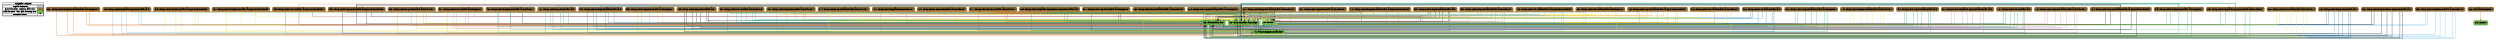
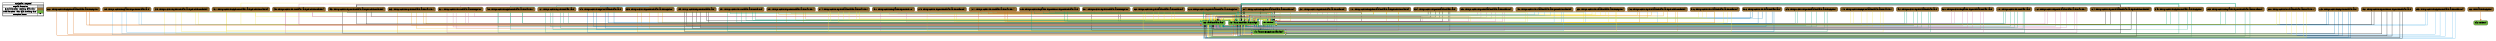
  digraph {
    concentrate=true
    rankdir=TB
    splines=ortho
    node [shape=rect fillcolor="#966F33" style="rounded,filled"]
    edge [color="#009E73" penwidth=2]
    n1 [label=<         <table cellspacing="0" cellpadding="0" border="1"><tr><td>Code2flow Legend</td></tr><tr><td>         <table cellspacing="0">         <tr><td>Regular function</td><td width="50px" bgcolor='#cccccc'></td></tr>         <tr><td>Trunk function (nothing calls this)</td><td bgcolor='#966F33'></td></tr>         <tr><td>Leaf function (this calls nothing else)</td><td bgcolor='#6db33f'></td></tr>         <tr><td>Function assert</td><td><font color='black'>&#8594;</font></td></tr>         </table></td></tr></table>         > margin=0 shape=none fillcolor="" style=""]
    n2 [fillcolor="#6db33f" label="19: __init__()"]
    n3 [fillcolor="#6db33f" label="133: _add_middleware()"]
    n4 [fillcolor="#6db33f" label="140: assert_exceptions_handled()"]
    n5 [fillcolor="#6db33f" label="157: assert_middleware_usage()"]
    n6 [label="223: test_process_exception_middleware()"]
    n7 [label="349: test_process_exception_middleware_exception()"]
    n8 [label="293: test_process_exception_middleware_not_found()"]
    n9 [label="408: test_process_exception_middleware_null_view()"]
    n10 [label="467: test_process_exception_middleware_permission_denied()"]
    n11 [label="167: test_process_request_middleware()"]
    n12 [label="307: test_process_request_middleware_exception()"]
    n13 [label="237: test_process_request_middleware_not_found()"]
    n14 [label="363: test_process_request_middleware_null_view()"]
    n15 [label="425: test_process_request_middleware_permission_denied()"]
    n16 [label="195: test_process_response_middleware()"]
    n17 [label="335: test_process_response_middleware_exception()"]
    n18 [label="279: test_process_response_middleware_not_found()"]
    n19 [label="391: test_process_response_middleware_null_view()"]
    n20 [label="453: test_process_response_middleware_permission_denied()"]
    n21 [label="481: test_process_template_response_error()"]
    n22 [label="209: test_process_template_response_middleware()"]
    n23 [label="265: test_process_template_response_middleware_not_found()"]
    n24 [label="181: test_process_view_middleware()"]
    n25 [label="321: test_process_view_middleware_exception()"]
    n26 [label="251: test_process_view_middleware_not_found()"]
-   n27 [label="377: test_permission_view_middleware_null_view()"]
+   n27 [label="377: test_process_view_middleware_null_view()"]
    n28 [label="439: test_process_view_middleware_permission_denied()"]
    n29 [label="548: test_process_exception_bad_middleware()"]
    n30 [label="660: test_process_exception_bad_middleware_exception()"]
    n31 [label="604: test_process_exception_bad_middleware_not_found()"]
    n32 [label="719: test_process_exception_bad_middleware_null_view()"]
    n33 [label="778: test_process_exception_bad_middleware_permission_denied()"]
    n34 [label="492: test_process_request_bad_middleware()"]
    n35 [label="618: test_process_request_bad_middleware_exception()"]
    n36 [label="562: test_process_request_bad_middleware_not_found()"]
    n37 [label="674: test_process_request_bad_middleware_null_view()"]
    n38 [label="736: test_process_request_bad_middleware_permission_denied()"]
    n39 [label="534: test_process_response_bad_middleware()"]
    n40 [label="646: test_process_response_bad_middleware_exception()"]
    n41 [label="590: test_process_response_bad_middleware_not_found()"]
    n42 [label="702: test_process_response_bad_middleware_null_view()"]
    n43 [label="764: test_process_response_bad_middleware_permission_denied()"]
    n44 [label="792: test_process_response_no_response_middleware()"]
    n45 [label="520: test_process_template_response_bad_middleware()"]
    n46 [label="809: test_process_template_response_no_response_middleware()"]
    n47 [label="506: test_process_view_bad_middleware()"]
    n48 [label="632: test_process_view_bad_middleware_exception()"]
    n49 [label="576: test_process_view_bad_middleware_not_found()"]
    n50 [label="688: test_process_view_bad_middleware_null_view()"]
    n51 [label="750: test_process_view_bad_middleware_permission_denied()"]
    n52 [fillcolor="#6db33f" label="842: __init__()"]
    n53 [label="866: test_raise_exception()"]
    subgraph sub_1 {
      label=legend
      rank=min
      n1
    }
    subgraph sub_2 {
      label="File: middleware_exceptions.tests"
      style=dotted
      subgraph sub_3 {
        label="Class: TestMiddleware"
        style=dotted
        n2
      }
      subgraph sub_4 {
        label="Class: BaseMiddlewareExceptionTest"
        style=dotted
        n3
        n4
        n5
      }
      subgraph sub_5 {
        label="Class: MiddlewareTests"
        style=dotted
        n6
        n7
        n8
        n9
        n10
        n11
        n12
        n13
        n14
        n15
        n16
        n17
        n18
        n19
        n20
        n21
        n22
        n23
        n24
        n25
        n26
        n27
        n28
      }
      subgraph sub_6 {
        label="Class: BadMiddlewareTests"
        style=dotted
        n29
        n30
        n31
        n32
        n33
        n34
        n35
        n36
        n37
        n38
        n39
        n40
        n41
        n42
        n43
        n44
        n45
        n46
        n47
        n48
        n49
        n50
        n51
      }
      subgraph sub_7 {
        label="Class: MyMiddleware"
        style=dotted
        n52
      }
      subgraph sub_8 {
        label="Class: MiddlewareNotUsedTests"
        style=dotted
        n53
      }
    }
    n2 -> n4
    n6 -> n2 [color="#0072B2"]
    n6 -> n2 [color="#0072B2"]
    n6 -> n3 [color="#0072B2"]
    n6 -> n3 [color="#0072B2"]
    n6 -> n3 [color="#0072B2"]
    n6 -> n4 [color="#0072B2"]
    n6 -> n5 [color="#0072B2"]
    n6 -> n5 [color="#0072B2"]
    n6 -> n5 [color="#0072B2"]
    n7 -> n2
    n7 -> n2
    n7 -> n3
    n7 -> n3
    n7 -> n3
    n7 -> n4
    n7 -> n5
    n7 -> n5
    n7 -> n5
    n8 -> n2 [color="#56B4E9"]
    n8 -> n2 [color="#56B4E9"]
    n8 -> n3 [color="#56B4E9"]
    n8 -> n3 [color="#56B4E9"]
    n8 -> n3 [color="#56B4E9"]
    n8 -> n4 [color="#56B4E9"]
    n8 -> n5 [color="#56B4E9"]
    n8 -> n5 [color="#56B4E9"]
    n8 -> n5 [color="#56B4E9"]
    n9 -> n2
    n9 -> n2
    n9 -> n3
    n9 -> n3
    n9 -> n3
    n9 -> n4
    n9 -> n5
    n9 -> n5
    n9 -> n5
    n10 -> n2 [color="#F0E442"]
    n10 -> n2 [color="#F0E442"]
    n10 -> n3 [color="#F0E442"]
    n10 -> n3 [color="#F0E442"]
    n10 -> n3 [color="#F0E442"]
    n10 -> n4 [color="#F0E442"]
    n10 -> n5 [color="#F0E442"]
    n10 -> n5 [color="#F0E442"]
    n10 -> n5 [color="#F0E442"]
    n11 -> n2
    n11 -> n2
    n11 -> n3
    n11 -> n3
    n11 -> n3
    n11 -> n4
    n11 -> n5
    n11 -> n5
    n11 -> n5
    n12 -> n2 [color="#000000"]
    n12 -> n2 [color="#000000"]
    n12 -> n3 [color="#000000"]
    n12 -> n3 [color="#000000"]
    n12 -> n3 [color="#000000"]
    n12 -> n4 [color="#000000"]
    n12 -> n5 [color="#000000"]
    n12 -> n5 [color="#000000"]
    n12 -> n5 [color="#000000"]
    n13 -> n2 [color="#CC79A7"]
    n13 -> n2 [color="#CC79A7"]
    n13 -> n3 [color="#CC79A7"]
    n13 -> n3 [color="#CC79A7"]
    n13 -> n3 [color="#CC79A7"]
    n13 -> n4 [color="#CC79A7"]
    n13 -> n5 [color="#CC79A7"]
    n13 -> n5 [color="#CC79A7"]
    n13 -> n5 [color="#CC79A7"]
    n14 -> n2 [color="#E69F00"]
    n14 -> n2 [color="#E69F00"]
    n14 -> n3 [color="#E69F00"]
    n14 -> n3 [color="#E69F00"]
    n14 -> n3 [color="#E69F00"]
    n14 -> n4 [color="#E69F00"]
    n14 -> n5 [color="#E69F00"]
    n14 -> n5 [color="#E69F00"]
    n14 -> n5 [color="#E69F00"]
    n15 -> n2 [color="#F0E442"]
    n15 -> n2 [color="#F0E442"]
    n15 -> n3 [color="#F0E442"]
    n15 -> n3 [color="#F0E442"]
    n15 -> n3 [color="#F0E442"]
    n15 -> n4 [color="#F0E442"]
    n15 -> n5 [color="#F0E442"]
    n15 -> n5 [color="#F0E442"]
    n15 -> n5 [color="#F0E442"]
    n16 -> n2 [color="#000000"]
    n16 -> n2 [color="#000000"]
    n16 -> n3 [color="#000000"]
    n16 -> n3 [color="#000000"]
    n16 -> n3 [color="#000000"]
    n16 -> n4 [color="#000000"]
    n16 -> n5 [color="#000000"]
    n16 -> n5 [color="#000000"]
    n16 -> n5 [color="#000000"]
    n17 -> n2 [color="#E69F00"]
    n17 -> n2 [color="#E69F00"]
    n17 -> n3 [color="#E69F00"]
    n17 -> n3 [color="#E69F00"]
    n17 -> n3 [color="#E69F00"]
    n17 -> n4 [color="#E69F00"]
    n17 -> n5 [color="#E69F00"]
    n17 -> n5 [color="#E69F00"]
    n17 -> n5 [color="#E69F00"]
    n18 -> n2 [color="#F0E442"]
    n18 -> n2 [color="#F0E442"]
    n18 -> n3 [color="#F0E442"]
    n18 -> n3 [color="#F0E442"]
    n18 -> n3 [color="#F0E442"]
    n18 -> n4 [color="#F0E442"]
    n18 -> n5 [color="#F0E442"]
    n18 -> n5 [color="#F0E442"]
    n18 -> n5 [color="#F0E442"]
    n19 -> n2 [color="#E69F00"]
    n19 -> n2 [color="#E69F00"]
    n19 -> n3 [color="#E69F00"]
    n19 -> n3 [color="#E69F00"]
    n19 -> n3 [color="#E69F00"]
    n19 -> n4 [color="#E69F00"]
    n19 -> n5 [color="#E69F00"]
    n19 -> n5 [color="#E69F00"]
    n19 -> n5 [color="#E69F00"]
    n20 -> n2 [color="#000000"]
    n20 -> n2 [color="#000000"]
    n20 -> n3 [color="#000000"]
    n20 -> n3 [color="#000000"]
    n20 -> n3 [color="#000000"]
    n20 -> n4 [color="#000000"]
    n20 -> n5 [color="#000000"]
    n20 -> n5 [color="#000000"]
    n20 -> n5 [color="#000000"]
    n21 -> n2 [color="#CC79A7"]
    n21 -> n3 [color="#CC79A7"]
    n21 -> n4 [color="#CC79A7"]
    n21 -> n5 [color="#CC79A7"]
    n22 -> n2 [color="#56B4E9"]
    n22 -> n2 [color="#56B4E9"]
    n22 -> n3 [color="#56B4E9"]
    n22 -> n3 [color="#56B4E9"]
    n22 -> n3 [color="#56B4E9"]
    n22 -> n4 [color="#56B4E9"]
    n22 -> n5 [color="#56B4E9"]
    n22 -> n5 [color="#56B4E9"]
    n22 -> n5 [color="#56B4E9"]
    n23 -> n2
    n23 -> n2
    n23 -> n3
    n23 -> n3
    n23 -> n3
    n23 -> n4
    n23 -> n5
    n23 -> n5
    n23 -> n5
    n24 -> n2
    n24 -> n2
    n24 -> n3
    n24 -> n3
    n24 -> n3
    n24 -> n4
    n24 -> n5
    n24 -> n5
    n24 -> n5
    n25 -> n2 [color="#CC79A7"]
    n25 -> n2 [color="#CC79A7"]
    n25 -> n3 [color="#CC79A7"]
    n25 -> n3 [color="#CC79A7"]
    n25 -> n3 [color="#CC79A7"]
-   n25 -> n4 [color="#E69F00"]
+   n25 -> n4 [color="#CC79A7"]
    n25 -> n5 [color="#CC79A7"]
    n25 -> n5 [color="#CC79A7"]
    n25 -> n5 [color="#CC79A7"]
    n26 -> n2
    n26 -> n2
    n26 -> n3
    n26 -> n3
    n26 -> n3
    n26 -> n4
    n26 -> n5
    n26 -> n5
    n26 -> n5
    n27 -> n2 [color="#D55E00"]
    n27 -> n2 [color="#D55E00"]
    n27 -> n3 [color="#D55E00"]
    n27 -> n3 [color="#D55E00"]
    n27 -> n3 [color="#D55E00"]
    n27 -> n4 [color="#D55E00"]
    n27 -> n5 [color="#D55E00"]
    n27 -> n5 [color="#D55E00"]
    n27 -> n5 [color="#D55E00"]
    n28 -> n2 [color="#CC79A7"]
    n28 -> n2 [color="#CC79A7"]
    n28 -> n3 [color="#CC79A7"]
    n28 -> n3 [color="#CC79A7"]
    n28 -> n3 [color="#CC79A7"]
    n28 -> n4 [color="#CC79A7"]
    n28 -> n5 [color="#CC79A7"]
    n28 -> n5 [color="#CC79A7"]
    n28 -> n5 [color="#CC79A7"]
    n29 -> n2 [color="#0072B2"]
    n29 -> n2 [color="#0072B2"]
    n29 -> n3 [color="#0072B2"]
    n29 -> n3 [color="#0072B2"]
    n29 -> n3 [color="#0072B2"]
    n29 -> n4 [color="#0072B2"]
    n29 -> n5 [color="#0072B2"]
    n29 -> n5 [color="#0072B2"]
    n29 -> n5 [color="#0072B2"]
    n30 -> n2 [color="#D55E00"]
    n30 -> n2 [color="#D55E00"]
    n30 -> n3 [color="#D55E00"]
    n30 -> n3 [color="#D55E00"]
    n30 -> n3 [color="#D55E00"]
    n30 -> n4 [color="#D55E00"]
    n30 -> n5 [color="#D55E00"]
    n30 -> n5 [color="#D55E00"]
    n30 -> n5 [color="#D55E00"]
    n31 -> n2 [color="#000000"]
    n31 -> n2 [color="#000000"]
    n31 -> n3 [color="#000000"]
    n31 -> n3 [color="#000000"]
    n31 -> n3 [color="#000000"]
    n31 -> n4 [color="#000000"]
    n31 -> n5 [color="#000000"]
    n31 -> n5 [color="#000000"]
    n31 -> n5 [color="#000000"]
    n32 -> n2 [color="#F0E442"]
    n32 -> n2 [color="#F0E442"]
    n32 -> n3 [color="#F0E442"]
    n32 -> n3 [color="#F0E442"]
    n32 -> n3 [color="#F0E442"]
    n32 -> n4 [color="#F0E442"]
    n32 -> n5 [color="#F0E442"]
    n32 -> n5 [color="#F0E442"]
    n32 -> n5 [color="#F0E442"]
    n33 -> n2 [color="#E69F00"]
    n33 -> n2 [color="#E69F00"]
    n33 -> n3 [color="#E69F00"]
    n33 -> n3 [color="#E69F00"]
    n33 -> n3 [color="#E69F00"]
    n33 -> n4 [color="#E69F00"]
    n33 -> n5 [color="#E69F00"]
    n33 -> n5 [color="#E69F00"]
    n33 -> n5 [color="#E69F00"]
    n34 -> n2
    n34 -> n2
    n34 -> n3
    n34 -> n3
    n34 -> n3
    n34 -> n4
    n34 -> n5
    n34 -> n5
    n34 -> n5
    n35 -> n2
    n35 -> n2
    n35 -> n3
    n35 -> n3
    n35 -> n3
    n35 -> n5
    n35 -> n5
    n35 -> n5
    n36 -> n2 [color="#F0E442"]
    n36 -> n2 [color="#F0E442"]
    n36 -> n3 [color="#F0E442"]
    n36 -> n3 [color="#F0E442"]
    n36 -> n3 [color="#F0E442"]
    n36 -> n4 [color="#F0E442"]
    n36 -> n5 [color="#F0E442"]
    n36 -> n5 [color="#F0E442"]
    n36 -> n5 [color="#F0E442"]
    n37 -> n2 [color="#F0E442"]
    n37 -> n2 [color="#F0E442"]
    n37 -> n3 [color="#F0E442"]
    n37 -> n3 [color="#F0E442"]
    n37 -> n3 [color="#F0E442"]
    n37 -> n4 [color="#F0E442"]
    n37 -> n5 [color="#F0E442"]
    n37 -> n5 [color="#F0E442"]
    n37 -> n5 [color="#F0E442"]
    n38 -> n2 [color="#E69F00"]
    n38 -> n2 [color="#E69F00"]
    n38 -> n3 [color="#E69F00"]
    n38 -> n3 [color="#E69F00"]
    n38 -> n3 [color="#E69F00"]
    n38 -> n4 [color="#E69F00"]
    n38 -> n5 [color="#E69F00"]
    n38 -> n5 [color="#E69F00"]
    n38 -> n5 [color="#E69F00"]
    n39 -> n2 [color="#000000"]
    n39 -> n2 [color="#000000"]
    n39 -> n3 [color="#000000"]
    n39 -> n3 [color="#000000"]
    n39 -> n3 [color="#000000"]
    n39 -> n4 [color="#000000"]
    n39 -> n5 [color="#000000"]
    n39 -> n5 [color="#000000"]
    n39 -> n5 [color="#000000"]
    n40 -> n2
    n40 -> n2
    n40 -> n3
    n40 -> n3
    n40 -> n3
    n40 -> n4
    n40 -> n5
    n40 -> n5
    n40 -> n5
    n41 -> n2 [color="#CC79A7"]
    n41 -> n2 [color="#CC79A7"]
    n41 -> n3 [color="#CC79A7"]
    n41 -> n3 [color="#CC79A7"]
    n41 -> n3 [color="#CC79A7"]
    n41 -> n4 [color="#CC79A7"]
    n41 -> n5 [color="#CC79A7"]
    n41 -> n5 [color="#CC79A7"]
    n41 -> n5 [color="#CC79A7"]
    n42 -> n2 [color="#CC79A7"]
    n42 -> n2 [color="#CC79A7"]
    n42 -> n3 [color="#CC79A7"]
    n42 -> n3 [color="#CC79A7"]
    n42 -> n3 [color="#CC79A7"]
    n42 -> n4 [color="#CC79A7"]
    n42 -> n5 [color="#CC79A7"]
    n42 -> n5 [color="#CC79A7"]
    n42 -> n5 [color="#CC79A7"]
    n43 -> n2 [color="#000000"]
    n43 -> n2 [color="#000000"]
    n43 -> n3 [color="#000000"]
    n43 -> n3 [color="#000000"]
    n43 -> n3 [color="#000000"]
    n43 -> n4 [color="#000000"]
    n43 -> n5 [color="#000000"]
    n43 -> n5 [color="#000000"]
    n43 -> n5 [color="#000000"]
    n44 -> n2 [color="#000000"]
    n44 -> n2 [color="#000000"]
    n44 -> n3 [color="#000000"]
    n44 -> n3 [color="#000000"]
    n44 -> n3 [color="#000000"]
    n44 -> n4 [color="#000000"]
    n44 -> n5 [color="#000000"]
    n44 -> n5 [color="#000000"]
    n44 -> n5 [color="#000000"]
    n45 -> n2 [color="#CC79A7"]
    n45 -> n2 [color="#CC79A7"]
    n45 -> n3 [color="#CC79A7"]
    n45 -> n3 [color="#CC79A7"]
    n45 -> n3 [color="#CC79A7"]
    n45 -> n4 [color="#CC79A7"]
    n45 -> n5 [color="#CC79A7"]
    n45 -> n5 [color="#CC79A7"]
    n45 -> n5 [color="#CC79A7"]
    n46 -> n2
    n46 -> n2
    n46 -> n3
    n46 -> n3
    n46 -> n3
    n46 -> n4
    n46 -> n5
    n46 -> n5
    n46 -> n5
    n47 -> n2 [color="#0072B2"]
    n47 -> n2 [color="#0072B2"]
    n47 -> n3 [color="#0072B2"]
    n47 -> n3 [color="#0072B2"]
    n47 -> n3 [color="#0072B2"]
    n47 -> n4 [color="#0072B2"]
    n47 -> n5 [color="#0072B2"]
    n47 -> n5 [color="#0072B2"]
    n47 -> n5 [color="#0072B2"]
    n48 -> n2 [color="#F0E442"]
    n48 -> n2 [color="#F0E442"]
    n48 -> n3 [color="#F0E442"]
    n48 -> n3 [color="#F0E442"]
    n48 -> n3 [color="#F0E442"]
    n48 -> n4 [color="#F0E442"]
    n48 -> n5 [color="#F0E442"]
    n48 -> n5 [color="#F0E442"]
    n48 -> n5 [color="#F0E442"]
    n49 -> n2 [color="#F0E442"]
    n49 -> n2 [color="#F0E442"]
    n49 -> n3 [color="#F0E442"]
    n49 -> n3 [color="#F0E442"]
    n49 -> n3 [color="#F0E442"]
    n49 -> n4 [color="#F0E442"]
    n49 -> n5 [color="#F0E442"]
    n49 -> n5 [color="#F0E442"]
    n49 -> n5 [color="#F0E442"]
    n50 -> n2 [color="#F0E442"]
    n50 -> n2 [color="#F0E442"]
    n50 -> n3 [color="#F0E442"]
    n50 -> n3 [color="#F0E442"]
    n50 -> n3 [color="#F0E442"]
    n50 -> n4 [color="#F0E442"]
    n50 -> n5 [color="#F0E442"]
    n50 -> n5 [color="#F0E442"]
    n50 -> n5 [color="#F0E442"]
    n51 -> n2 [color="#56B4E9"]
    n51 -> n2 [color="#56B4E9"]
    n51 -> n3 [color="#56B4E9"]
    n51 -> n3 [color="#56B4E9"]
    n51 -> n3 [color="#56B4E9"]
    n51 -> n4 [color="#56B4E9"]
    n51 -> n5 [color="#56B4E9"]
    n51 -> n5 [color="#56B4E9"]
    n51 -> n5 [color="#56B4E9"]
    n53 -> n52 [color="#D55E00"]
  }
